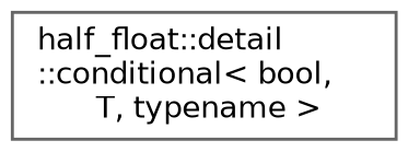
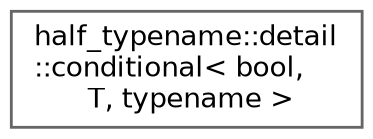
  digraph {
    rankdir=LR
-   n1 [color=grey40 fillcolor=white fontname=Helvetica fontsize=10 height=0.2 label="half_float::detail\l::conditional\< bool,\l T, typename \>" shape=box style=filled width=0.4]
+   n1 [color=grey40 fillcolor=white fontname=Helvetica fontsize=10 height=0.2 label="half_typename::detail\l::conditional\< bool,\l T, typename \>" shape=box style=filled width=0.4]
  }
